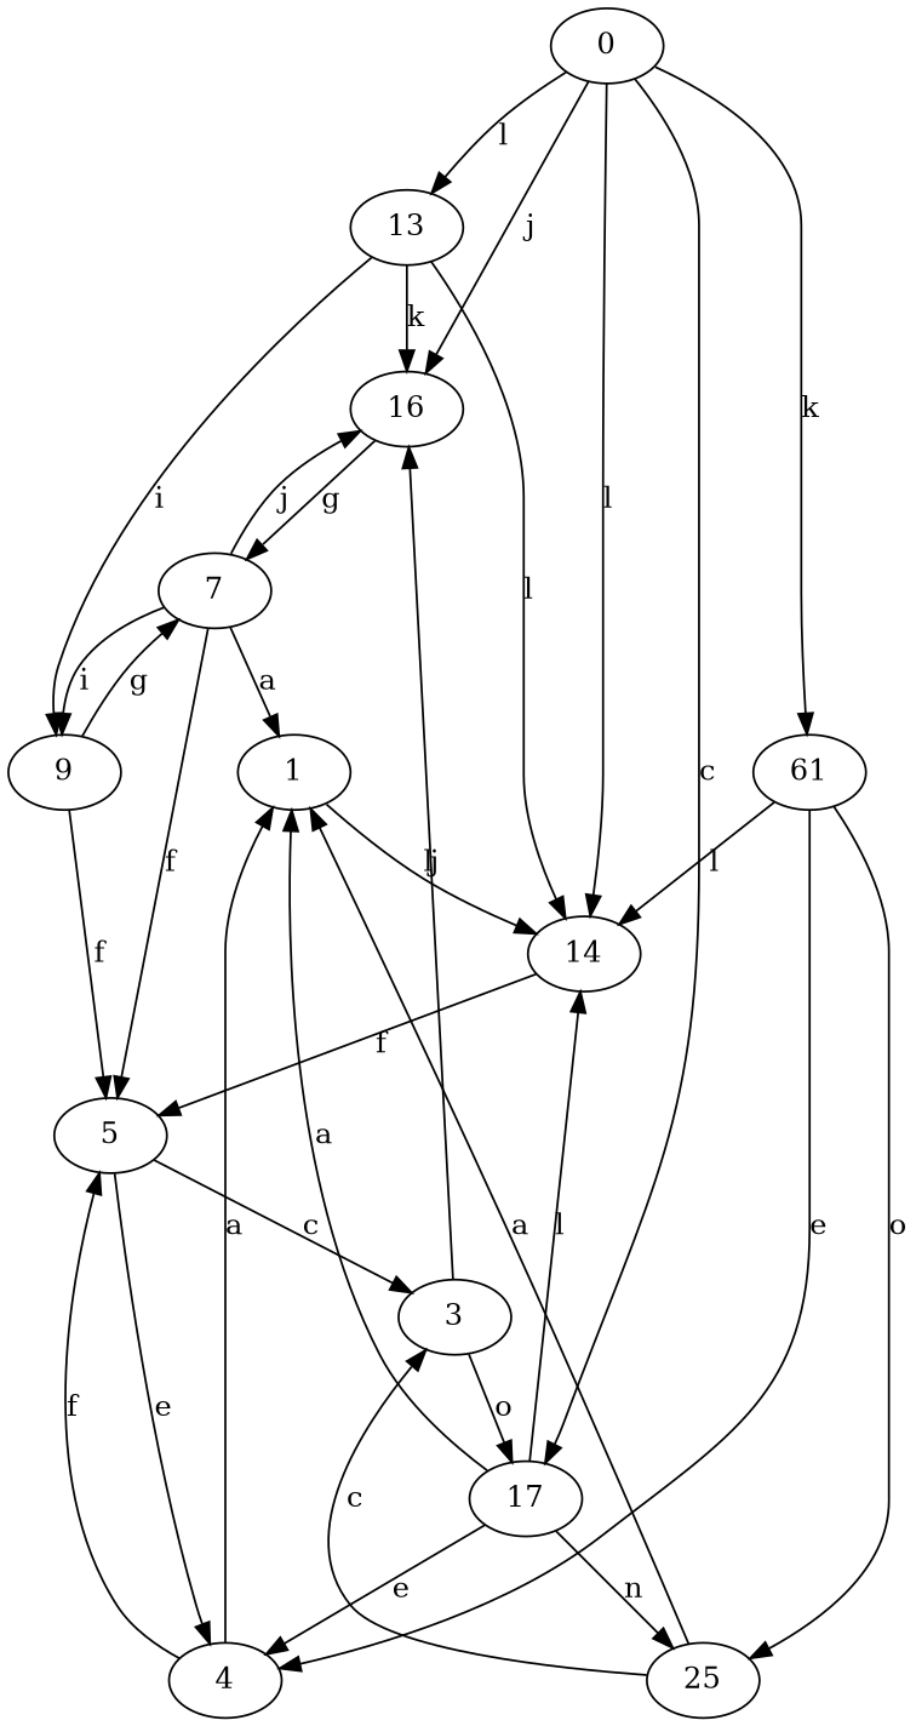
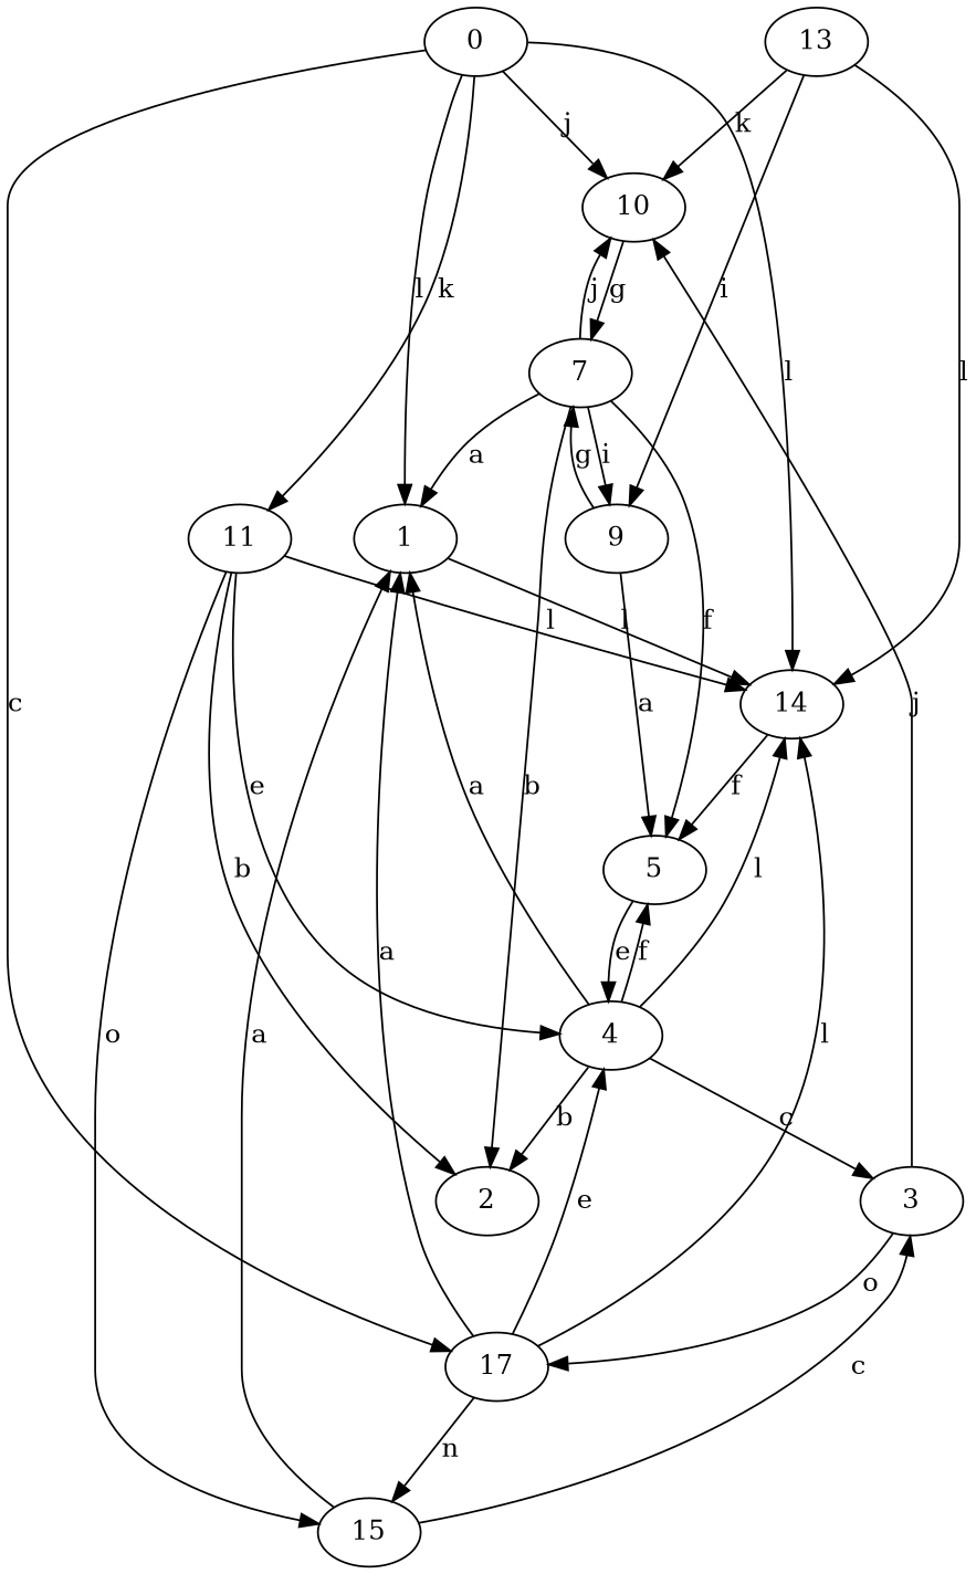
  strict digraph {
    0
-   10 [label=16]
-   11 [label=61]
+   10
+   11
    13
    14
    17
    3
    7
+   2
    4
-   15 [label=25]
+   15
    9
    5
    1
    0 -> 10 [label=j]
    0 -> 11 [label=k]
-   0 -> 13 [label=l]
+   0 -> 1 [label=l]
    0 -> 14 [label=l]
    0 -> 17 [label=c]
    10 -> 7 [label=g]
    11 -> 14 [label=l]
+   11 -> 2 [label=b]
    11 -> 4 [label=e]
    11 -> 15 [label=o]
    13 -> 10 [label=k]
    13 -> 14 [label=l]
    13 -> 9 [label=i]
    14 -> 5 [label=f]
    17 -> 14 [label=l]
    17 -> 4 [label=e]
    17 -> 15 [label=n]
    17 -> 1 [label=a]
    3 -> 10 [label=j]
    3 -> 17 [label=o]
    7 -> 10 [label=j]
+   7 -> 2 [label=b]
    7 -> 9 [label=i]
    7 -> 5 [label=f]
    7 -> 1 [label=a]
-   5 -> 3 [label=c]
+   4 -> 14 [label=l]
+   4 -> 3 [label=c]
+   4 -> 2 [label=b]
    4 -> 5 [label=f]
    4 -> 1 [label=a]
    15 -> 3 [label=c]
    15 -> 1 [label=a]
    9 -> 7 [label=g]
-   9 -> 5 [label=f]
+   9 -> 5 [label=a]
    5 -> 4 [label=e]
    1 -> 14 [label=l]
  }
